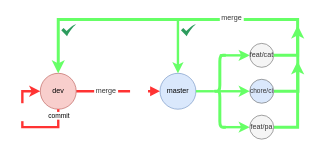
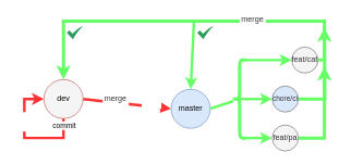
  <mxCell id="0" />
  <mxCell id="1" parent="0" />
  <mxCell id="2" value="" style="endArrow=block;html=1;strokeWidth=4;fontSize=12;exitX=1;exitY=0.5;exitDx=0;exitDy=0;entryX=0;entryY=0.5;entryDx=0;entryDy=0;strokeColor=#FF3333;" edge="1" parent="1" source="3" target="4"><mxGeometry width="50" height="50" relative="1" as="geometry"><mxPoint x="6" y="152" as="sourcePoint" /><mxPoint x="56" y="102" as="targetPoint" /></mxGeometry></mxCell>
- <mxCell id="3" value="dev" style="ellipse;whiteSpace=wrap;html=1;aspect=fixed;fillColor=#f8cecc;strokeColor=#b85450;" vertex="1" parent="1"><mxGeometry x="66" y="122" width="60" height="60" as="geometry" /></mxCell>
- <mxCell id="4" value="master" style="ellipse;whiteSpace=wrap;html=1;aspect=fixed;fillColor=#dae8fc;strokeColor=#6c8ebf;" vertex="1" parent="1"><mxGeometry x="266" y="122" width="60" height="60" as="geometry" /></mxCell>
+ <mxCell id="3" value="dev" style="ellipse;whiteSpace=wrap;html=1;aspect=fixed;fillColor=#f5f5f5;strokeColor=#b85450;" vertex="1" parent="1"><mxGeometry x="66" y="122" width="60" height="60" as="geometry" /></mxCell>
+ <mxCell id="4" value="master" style="ellipse;whiteSpace=wrap;html=1;aspect=fixed;fillColor=#dae8fc;strokeColor=#6c8ebf;" vertex="1" parent="1"><mxGeometry x="261" y="137" width="60" height="60" as="geometry" /></mxCell>
  <mxCell id="5" value="merge" style="text;html=1;align=center;verticalAlign=middle;whiteSpace=wrap;rounded=0;fontColor=#333333;fillColor=#FFFFFF;" vertex="1" parent="1"><mxGeometry x="156" y="142" width="40" height="20" as="geometry" /></mxCell>
  <mxCell id="6" style="edgeStyle=orthogonalEdgeStyle;rounded=0;orthogonalLoop=1;jettySize=auto;html=1;exitX=0.1;exitY=0.5;exitDx=0;exitDy=0;exitPerimeter=0;entryX=0;entryY=0.5;entryDx=0;entryDy=0;strokeWidth=4;strokeColor=#66FF66;" edge="1" parent="1" source="9" target="12"><mxGeometry relative="1" as="geometry" /></mxCell>
  <mxCell id="7" style="edgeStyle=orthogonalEdgeStyle;rounded=0;orthogonalLoop=1;jettySize=auto;html=1;exitX=0.5;exitY=0;exitDx=0;exitDy=0;entryX=0;entryY=0.5;entryDx=0;entryDy=0;strokeColor=#66FF66;strokeWidth=4;" edge="1" parent="1" source="9" target="10"><mxGeometry relative="1" as="geometry"><Array as="points"><mxPoint x="416" y="92" /></Array></mxGeometry></mxCell>
  <mxCell id="8" style="edgeStyle=orthogonalEdgeStyle;rounded=0;orthogonalLoop=1;jettySize=auto;html=1;exitX=0.75;exitY=1;exitDx=0;exitDy=0;entryX=0;entryY=0.5;entryDx=0;entryDy=0;strokeColor=#66FF66;strokeWidth=4;" edge="1" parent="1" source="9" target="14"><mxGeometry relative="1" as="geometry"><Array as="points"><mxPoint x="416" y="212" /></Array></mxGeometry></mxCell>
  <mxCell id="9" value="" style="shape=curlyBracket;whiteSpace=wrap;html=1;rounded=1;fillColor=#FFFFFF;rotation=0;strokeColor=#66FF66;strokeWidth=5;" vertex="1" parent="1"><mxGeometry x="356" y="92" width="20" height="120" as="geometry" /></mxCell>
- <mxCell id="10" value="feat/cat" style="ellipse;whiteSpace=wrap;html=1;aspect=fixed;fillColor=#f5f5f5;strokeColor=#666666;fontColor=#333333;" vertex="1" parent="1"><mxGeometry x="416" y="72" width="40" height="40" as="geometry" /></mxCell>
+ <mxCell id="10" value="feat/cat" style="ellipse;whiteSpace=wrap;html=1;aspect=fixed;fillColor=#f5f5f5;strokeColor=#666666;fontColor=#333333;" vertex="1" parent="1"><mxGeometry x="446" y="72" width="40" height="40" as="geometry" /></mxCell>
  <mxCell id="11" style="edgeStyle=orthogonalEdgeStyle;rounded=0;orthogonalLoop=1;jettySize=auto;html=1;exitX=1;exitY=0.5;exitDx=0;exitDy=0;strokeColor=#66FF66;strokeWidth=5;" edge="1" parent="1" source="12"><mxGeometry relative="1" as="geometry"><mxPoint x="496" y="42" as="targetPoint" /></mxGeometry></mxCell>
  <mxCell id="12" value="&lt;font style=&quot;font-size: 11px&quot;&gt;chore/ci&lt;/font&gt;" style="ellipse;whiteSpace=wrap;html=1;aspect=fixed;fillColor=#dae8fc;strokeColor=#666666;fontSize=12;fontColor=#333333;" vertex="1" parent="1"><mxGeometry x="416" y="132" width="40" height="40" as="geometry" /></mxCell>
  <mxCell id="13" style="edgeStyle=orthogonalEdgeStyle;rounded=0;orthogonalLoop=1;jettySize=auto;html=1;exitX=1;exitY=0.5;exitDx=0;exitDy=0;strokeColor=#66FF66;strokeWidth=5;" edge="1" parent="1" source="14"><mxGeometry relative="1" as="geometry"><mxPoint x="496" y="102" as="targetPoint" /><Array as="points"><mxPoint x="496" y="212" /></Array></mxGeometry></mxCell>
  <mxCell id="14" value="feat/pa" style="ellipse;whiteSpace=wrap;html=1;aspect=fixed;fillColor=#f5f5f5;strokeColor=#666666;fontColor=#333333;" vertex="1" parent="1"><mxGeometry x="416" y="192" width="40" height="40" as="geometry" /></mxCell>
  <mxCell id="15" value="" style="shape=image;html=1;verticalAlign=top;verticalLabelPosition=bottom;labelBackgroundColor=#ffffff;imageAspect=0;aspect=fixed;image=https://cdn4.iconfinder.com/data/icons/ionicons/512/icon-close-circled-128.png;imageBackground=#ffffff;" vertex="1" parent="1"><mxGeometry x="216" y="137" width="30" height="30" as="geometry" /></mxCell>
  <mxCell id="16" value="" style="html=1;aspect=fixed;strokeColor=none;shadow=0;align=center;verticalAlign=top;fillColor=#2D9C5E;shape=mxgraph.gcp2.check" vertex="1" parent="1"><mxGeometry x="301" y="40" width="25" height="20" as="geometry" /></mxCell>
  <mxCell id="17" style="edgeStyle=orthogonalEdgeStyle;rounded=0;orthogonalLoop=1;jettySize=auto;html=1;exitX=1;exitY=0.5;exitDx=0;exitDy=0;strokeColor=#66FF66;strokeWidth=5;" edge="1" parent="1" source="10"><mxGeometry relative="1" as="geometry"><mxPoint x="476" y="82" as="sourcePoint" /><mxPoint x="96" y="122" as="targetPoint" /><Array as="points"><mxPoint x="496" y="92" /><mxPoint x="496" y="32" /></Array></mxGeometry></mxCell>
  <mxCell id="18" value="merge" style="text;html=1;align=center;verticalAlign=middle;whiteSpace=wrap;rounded=0;fontColor=#333333;fillColor=#FFFFFF;" vertex="1" parent="1"><mxGeometry x="366" y="20" width="40" height="20" as="geometry" /></mxCell>
  <mxCell id="19" style="edgeStyle=orthogonalEdgeStyle;rounded=0;orthogonalLoop=1;jettySize=auto;html=1;entryX=0;entryY=0.5;entryDx=0;entryDy=0;strokeWidth=4;strokeColor=#FF3333;exitX=0.5;exitY=1;exitDx=0;exitDy=0;" edge="1" parent="1" source="3" target="3"><mxGeometry relative="1" as="geometry"><mxPoint x="136" y="152" as="sourcePoint" /><Array as="points"><mxPoint x="96" y="212" /><mxPoint x="36" y="212" /><mxPoint x="36" y="152" /></Array></mxGeometry></mxCell>
  <mxCell id="20" value="commit" style="edgeLabel;html=1;align=center;verticalAlign=middle;resizable=0;points=[];" vertex="1" connectable="0" parent="19"><mxGeometry x="-0.239" y="1" relative="1" as="geometry"><mxPoint x="38.0" y="-21" as="offset" /></mxGeometry></mxCell>
  <mxCell id="21" value="" style="shape=image;html=1;verticalAlign=top;verticalLabelPosition=bottom;labelBackgroundColor=#ffffff;imageAspect=0;aspect=fixed;image=https://cdn4.iconfinder.com/data/icons/ionicons/512/icon-close-circled-128.png;imageBackground=#ffffff;" vertex="1" parent="1"><mxGeometry x="20" y="172" width="30" height="30" as="geometry" /></mxCell>
  <mxCell id="22" value="" style="endArrow=classic;html=1;strokeColor=#66FF66;strokeWidth=4;fontSize=12;entryX=0.5;entryY=0;entryDx=0;entryDy=0;" edge="1" parent="1" target="4"><mxGeometry width="50" height="50" relative="1" as="geometry"><mxPoint x="296" y="32" as="sourcePoint" /><mxPoint x="56" y="102" as="targetPoint" /></mxGeometry></mxCell>
  <mxCell id="23" value="" style="endArrow=none;html=1;strokeColor=#66FF66;strokeWidth=4;fontSize=12;entryX=1;entryY=0.5;entryDx=0;entryDy=0;" edge="1" parent="1" source="9" target="4"><mxGeometry width="50" height="50" relative="1" as="geometry"><mxPoint x="6" y="152" as="sourcePoint" /><mxPoint x="56" y="102" as="targetPoint" /></mxGeometry></mxCell>
  <mxCell id="24" value="" style="html=1;aspect=fixed;strokeColor=none;shadow=0;align=center;verticalAlign=top;fillColor=#2D9C5E;shape=mxgraph.gcp2.check" vertex="1" parent="1"><mxGeometry x="101" y="40" width="25" height="20" as="geometry" /></mxCell>
